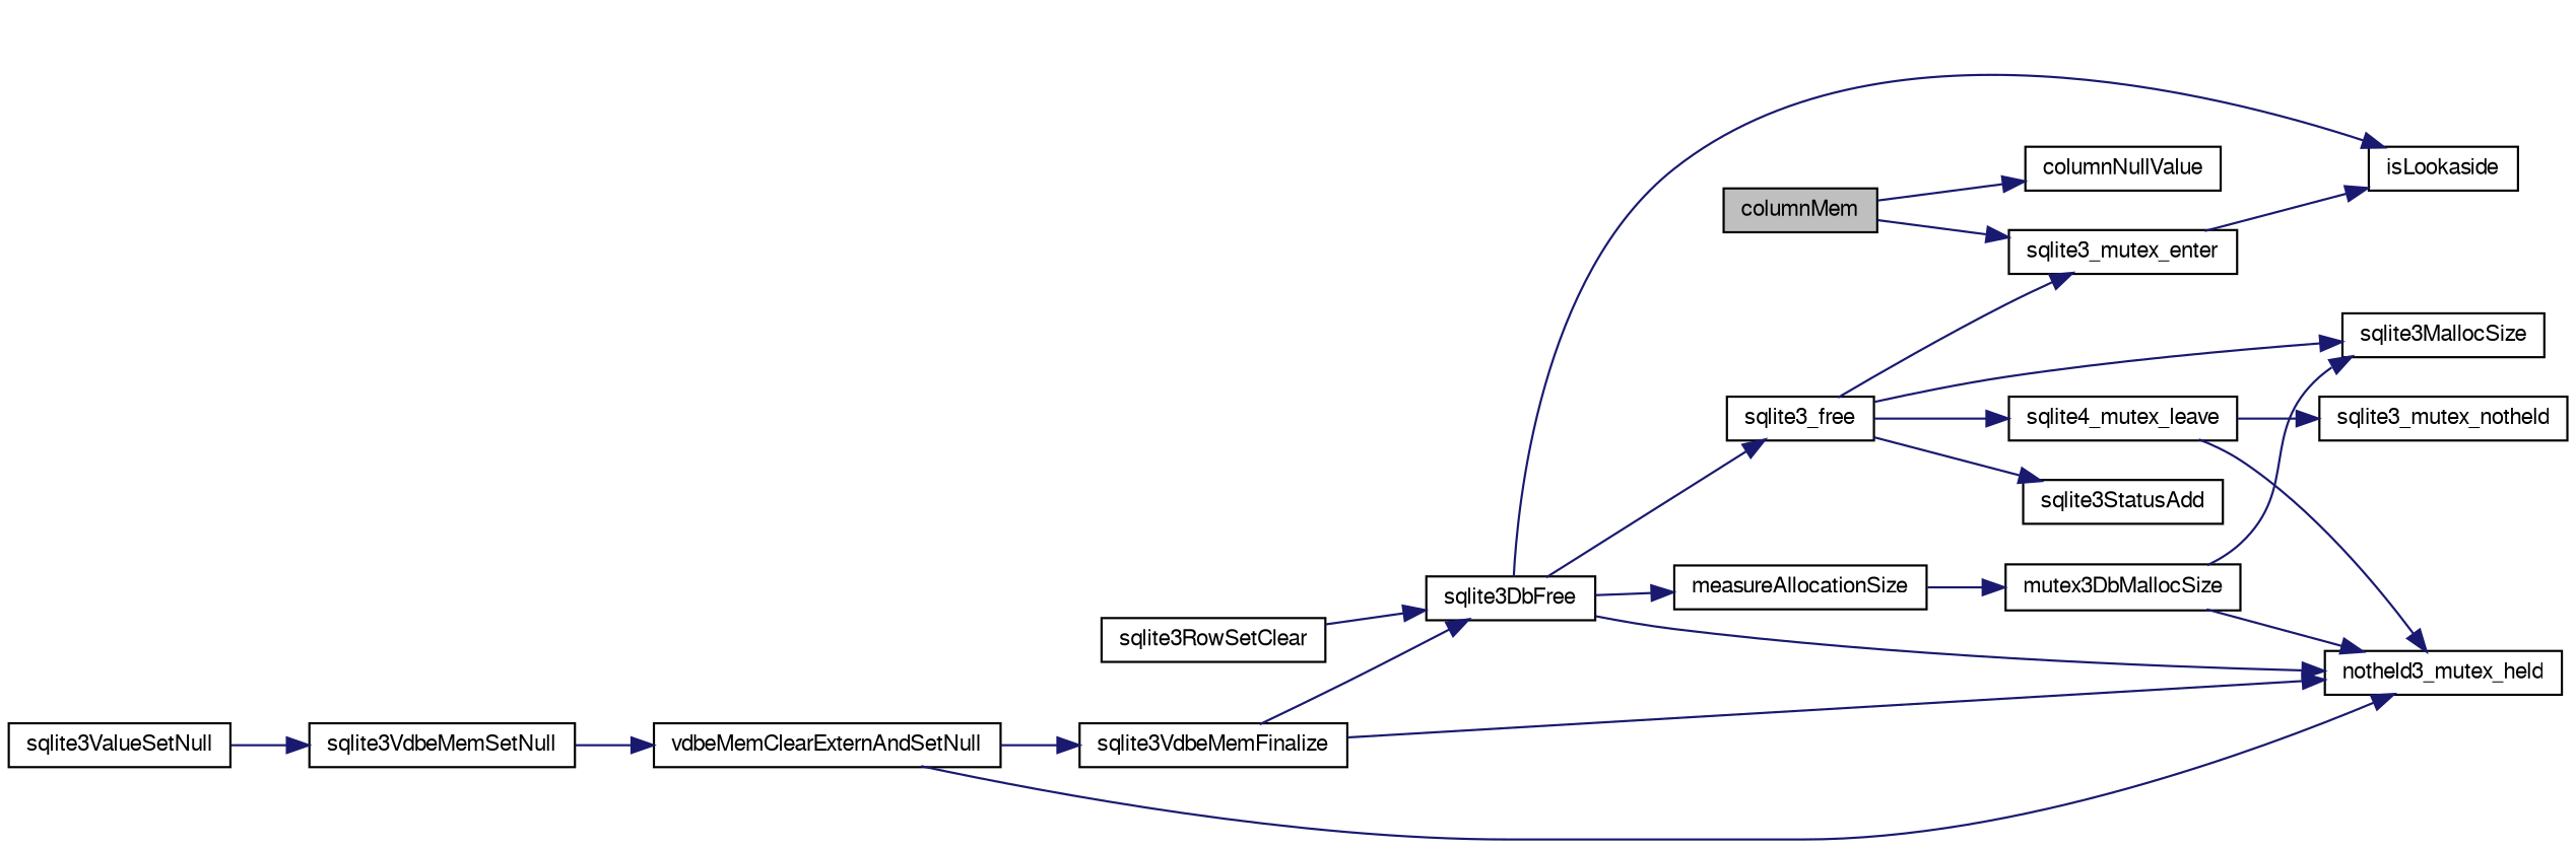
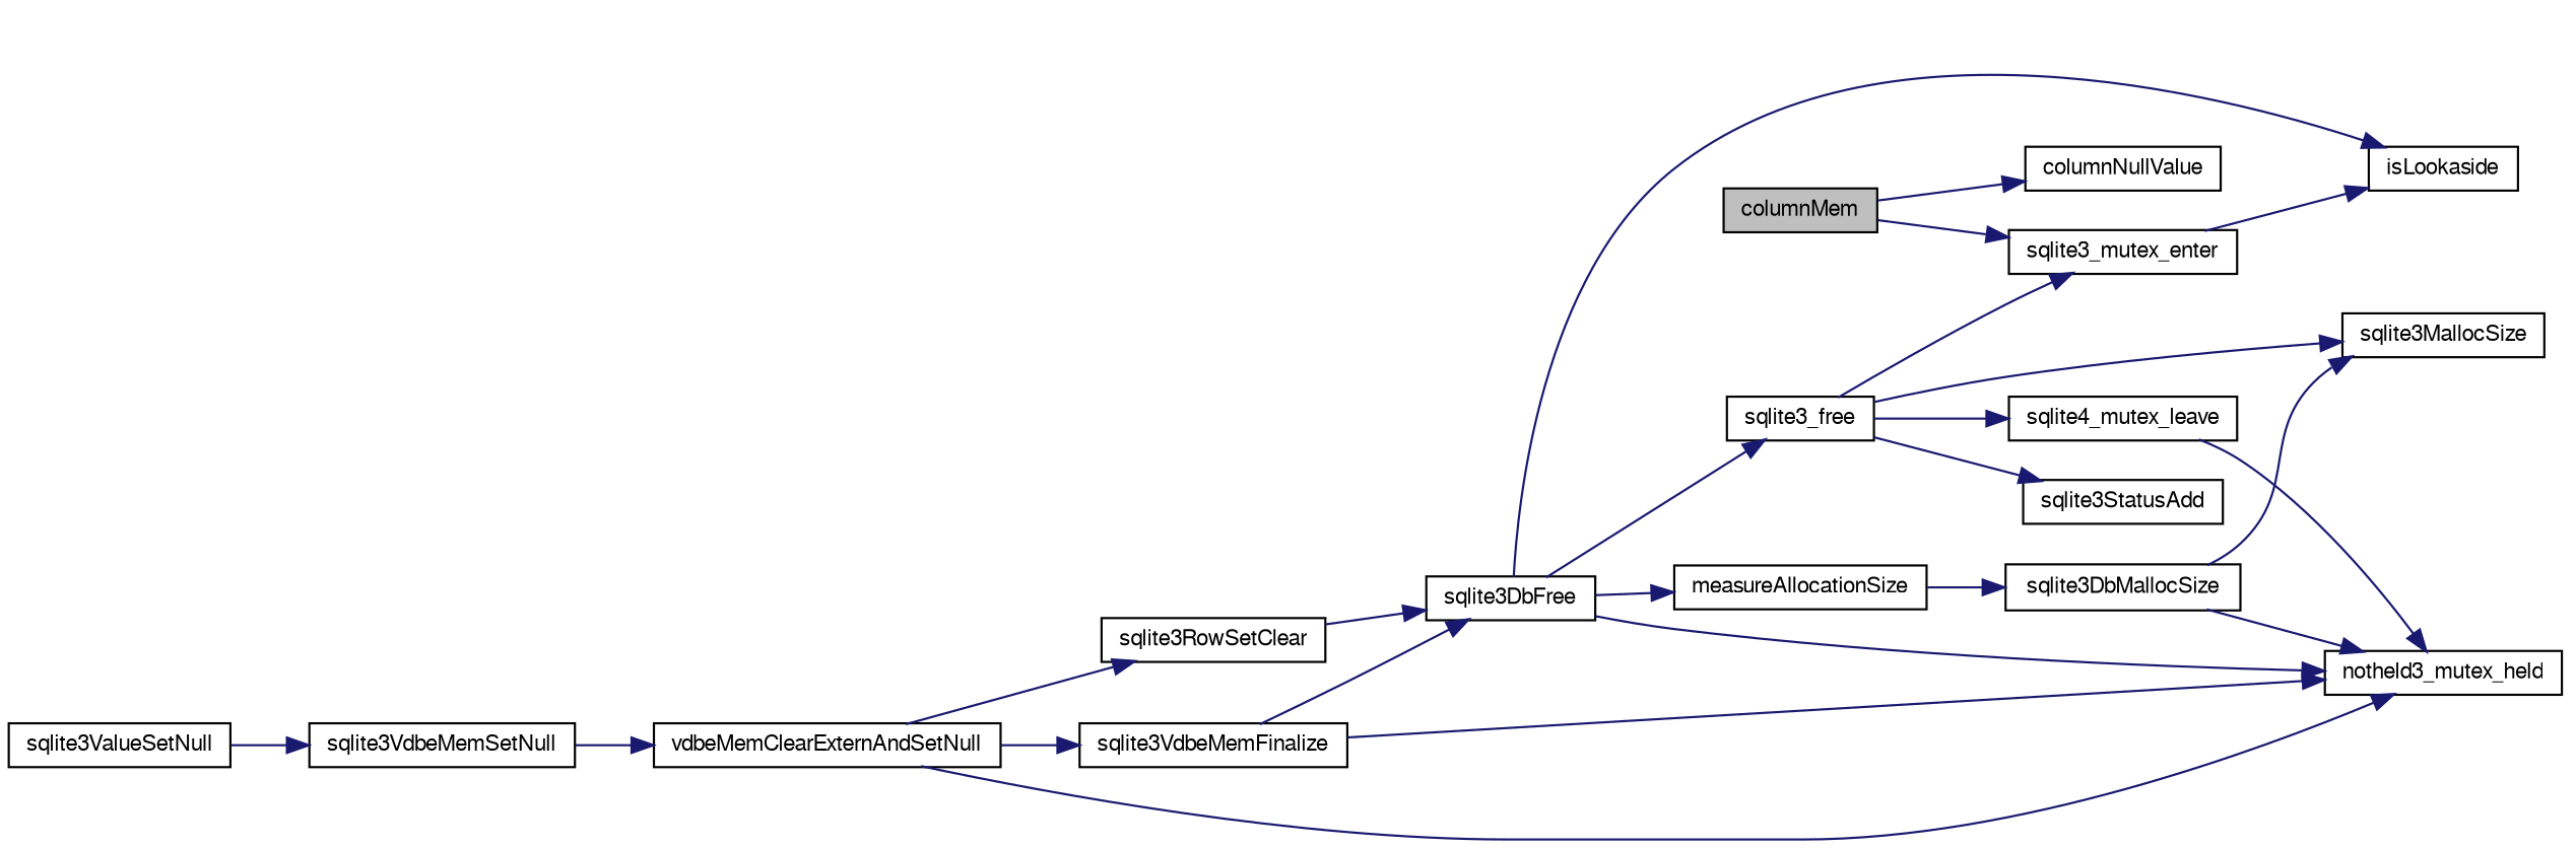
  digraph {
    rankdir=LR
    node [color=black fillcolor=white fontname=FreeSans fontsize=10 shape=record style=filled]
    edge [color=midnightblue fontname=FreeSans fontsize=10 labelfontname=FreeSans labelfontsize=10 style=solid]
    n1 [fillcolor=grey75 fontcolor=black height=0.2 label=columnMem width=0.4]
    n2 [height=0.2 label=sqlite3_mutex_enter width=0.4]
    n3 [height=0.2 label=columnNullValue width=0.4]
    n4 [height=0.2 label=isLookaside width=0.4]
    n5 [height=0.2 label=sqlite3ValueSetNull width=0.4]
    n6 [height=0.2 label=sqlite3VdbeMemSetNull width=0.4]
    n7 [height=0.2 label=vdbeMemClearExternAndSetNull width=0.4]
    n8 [height=0.2 label=notheld3_mutex_held width=0.4]
    n9 [height=0.2 label=sqlite3VdbeMemFinalize width=0.4]
    n10 [height=0.2 label=sqlite3RowSetClear width=0.4]
    n11 [height=0.2 label=sqlite3DbFree width=0.4]
    n12 [height=0.2 label=measureAllocationSize width=0.4]
    n13 [height=0.2 label=sqlite3_free width=0.4]
-   n14 [height=0.2 label=mutex3DbMallocSize width=0.4]
+   n14 [height=0.2 label=sqlite3DbMallocSize width=0.4]
    n15 [height=0.2 label=sqlite3MallocSize width=0.4]
    n16 [height=0.2 label=sqlite3StatusAdd width=0.4]
    n17 [height=0.2 label=sqlite4_mutex_leave width=0.4]
-   n18 [height=0.2 label=sqlite3_mutex_notheld width=0.4]
    n1 -> n2
    n1 -> n3
    n2 -> n4
    n5 -> n6
    n6 -> n7
    n7 -> n8
    n7 -> n9
+   n7 -> n10
    n9 -> n8
    n9 -> n11
    n10 -> n11
    n11 -> n4
    n11 -> n8
    n11 -> n12
    n11 -> n13
    n12 -> n14
    n13 -> n2
    n13 -> n15
    n13 -> n16
    n13 -> n17
    n14 -> n8
    n14 -> n15
    n17 -> n8
-   n17 -> n18
  }
